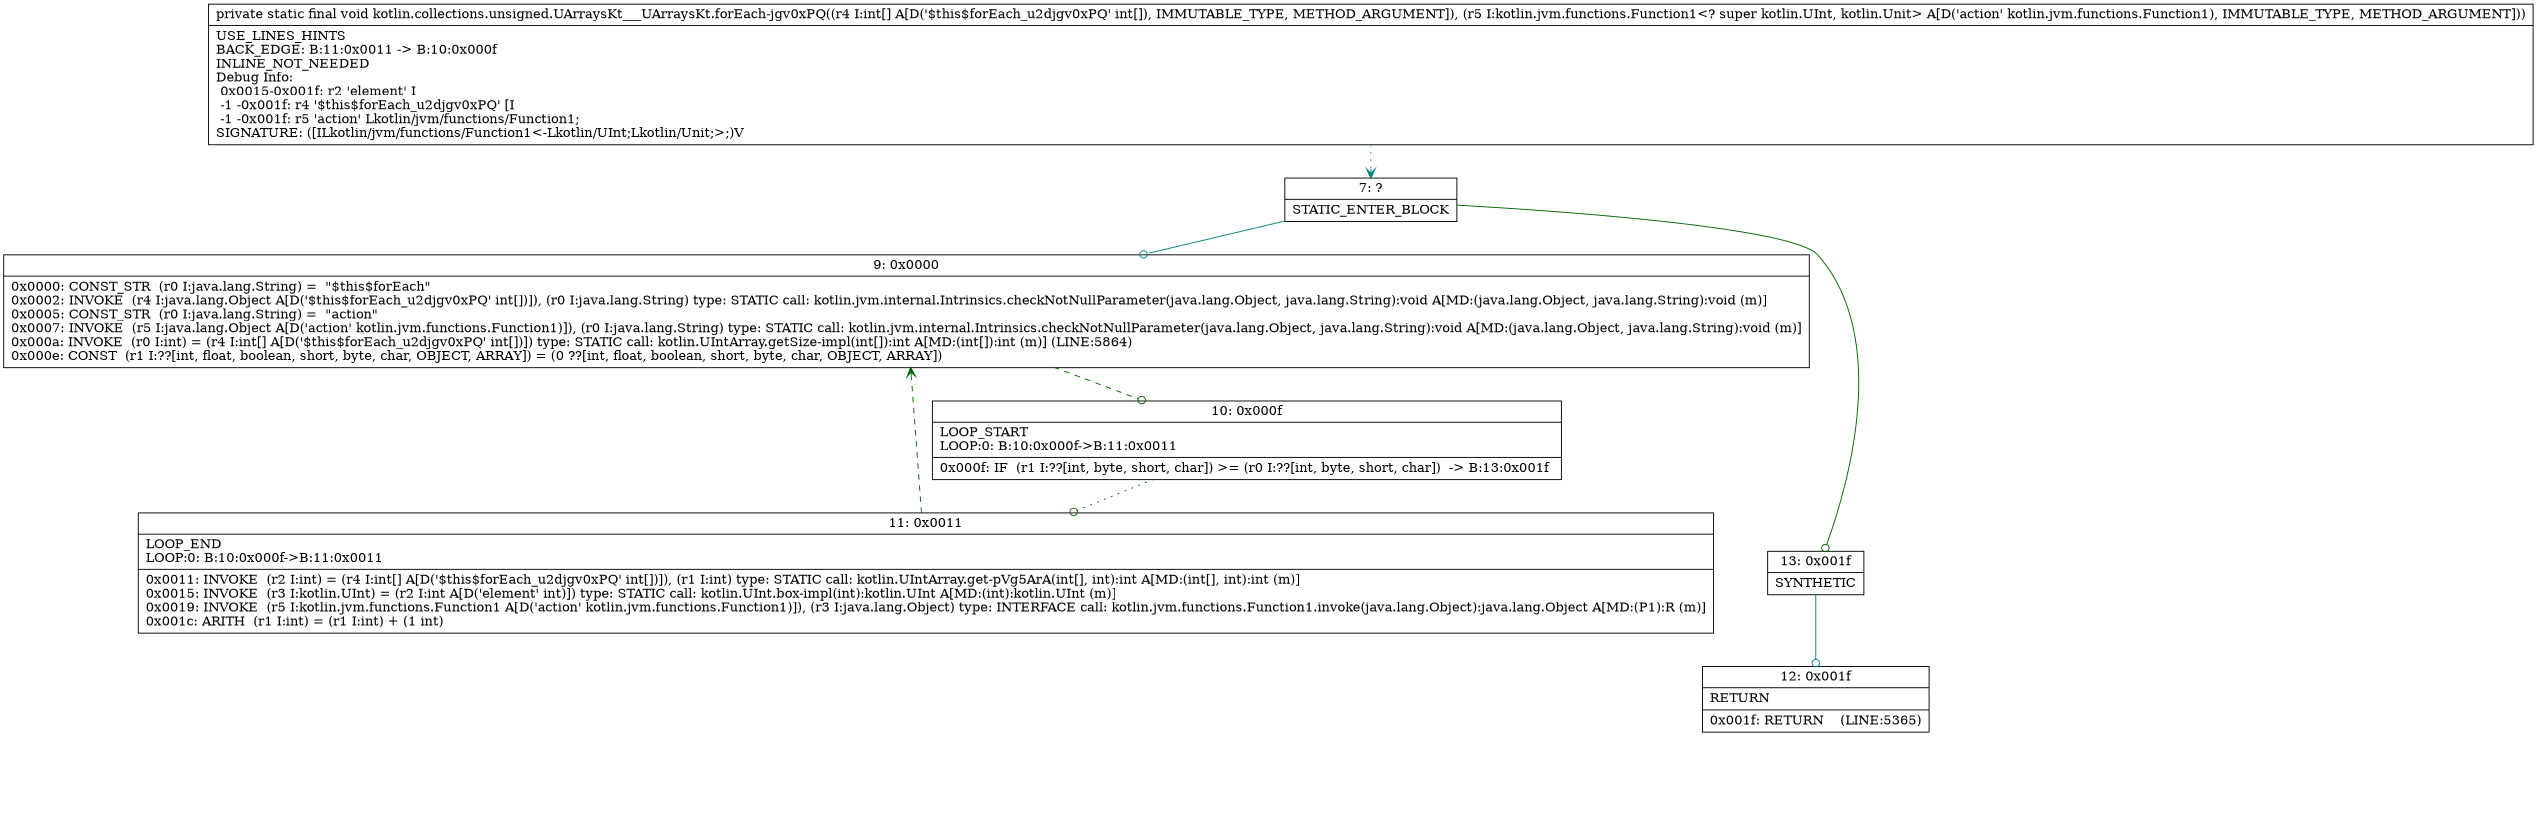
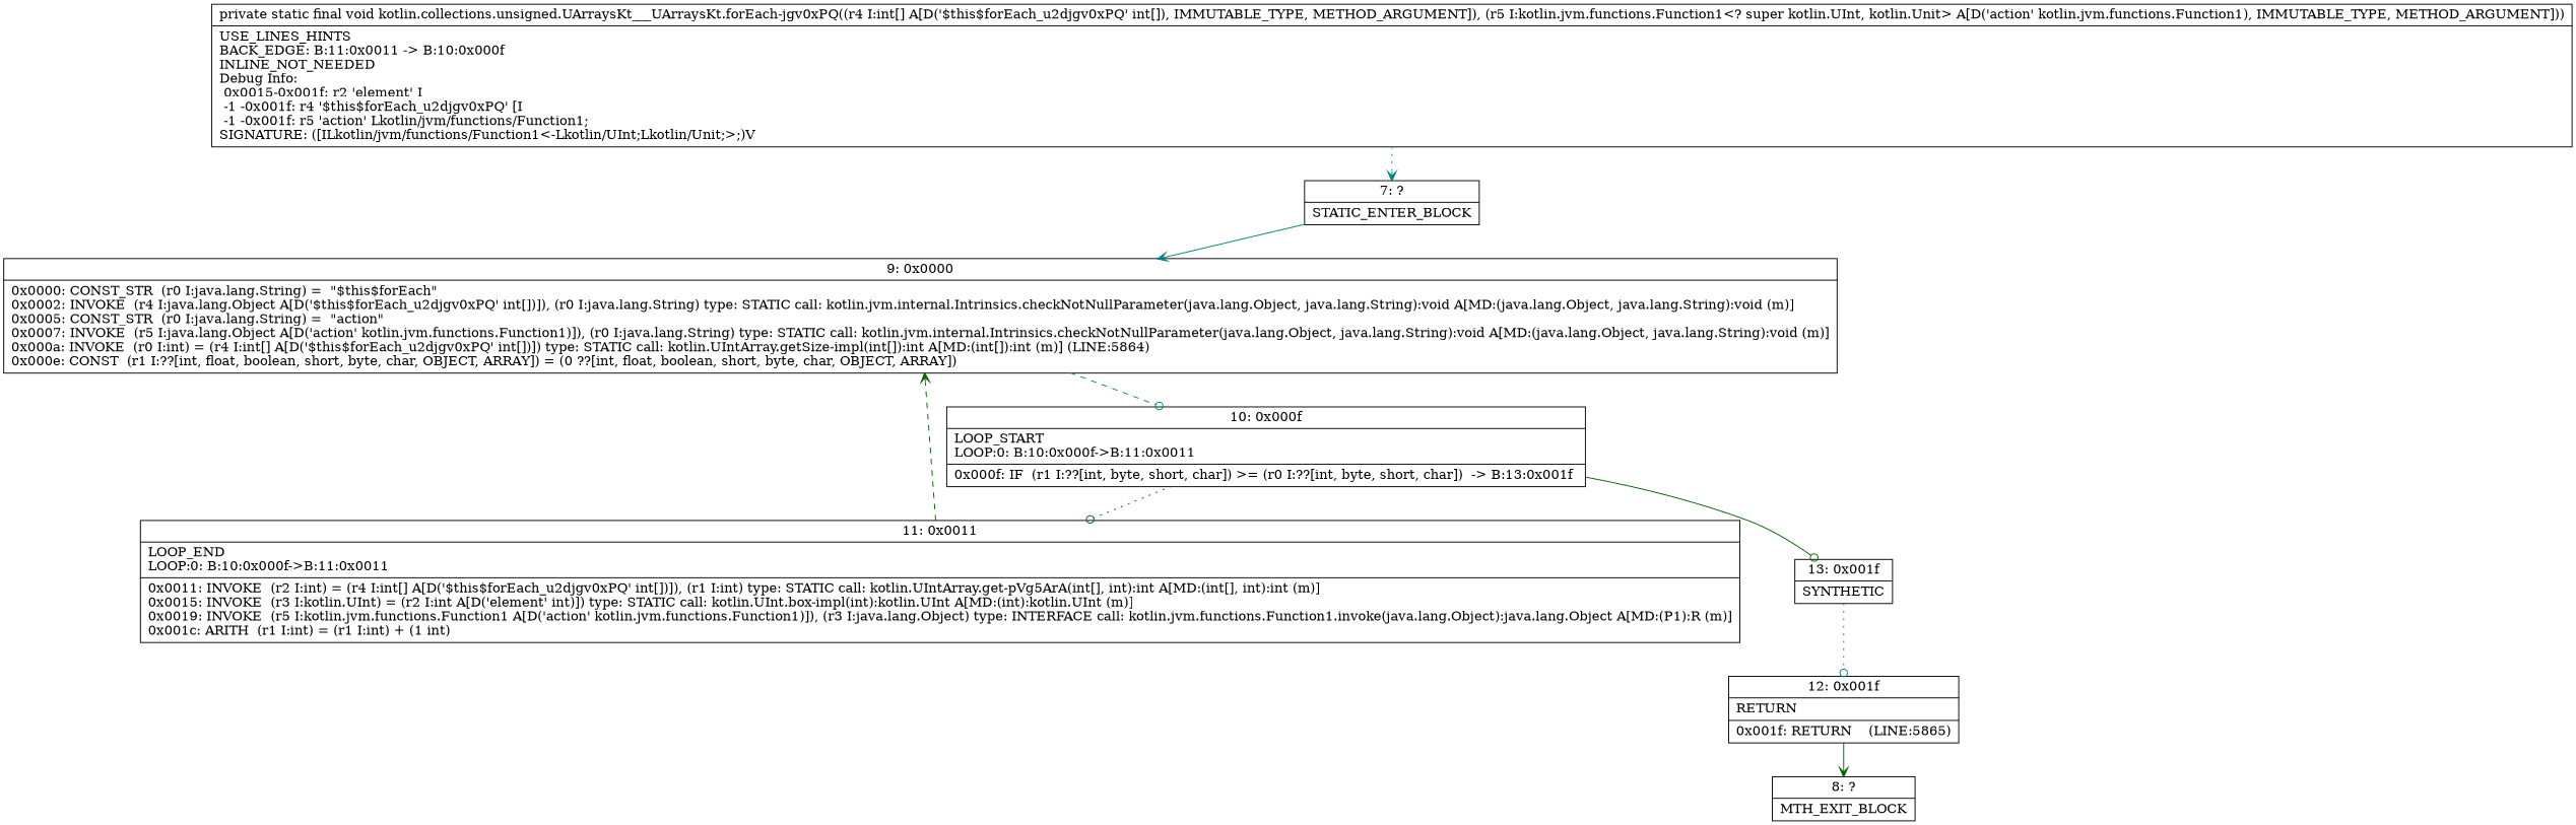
  digraph {
    node [shape=record]
    edge [arrowhead=vee color=darkgreen style=solid]
    n1 [label="{7\:\ ?|STATIC_ENTER_BLOCK\l}"]
    n2 [label="{9\:\ 0x0000|0x0000: CONST_STR  (r0 I:java.lang.String) =  \"$this$forEach\" \l0x0002: INVOKE  (r4 I:java.lang.Object A[D('$this$forEach_u2djgv0xPQ' int[])]), (r0 I:java.lang.String) type: STATIC call: kotlin.jvm.internal.Intrinsics.checkNotNullParameter(java.lang.Object, java.lang.String):void A[MD:(java.lang.Object, java.lang.String):void (m)]\l0x0005: CONST_STR  (r0 I:java.lang.String) =  \"action\" \l0x0007: INVOKE  (r5 I:java.lang.Object A[D('action' kotlin.jvm.functions.Function1)]), (r0 I:java.lang.String) type: STATIC call: kotlin.jvm.internal.Intrinsics.checkNotNullParameter(java.lang.Object, java.lang.String):void A[MD:(java.lang.Object, java.lang.String):void (m)]\l0x000a: INVOKE  (r0 I:int) = (r4 I:int[] A[D('$this$forEach_u2djgv0xPQ' int[])]) type: STATIC call: kotlin.UIntArray.getSize\-impl(int[]):int A[MD:(int[]):int (m)] (LINE:5864)\l0x000e: CONST  (r1 I:??[int, float, boolean, short, byte, char, OBJECT, ARRAY]) = (0 ??[int, float, boolean, short, byte, char, OBJECT, ARRAY]) \l}"]
    n3 [label="{10\:\ 0x000f|LOOP_START\lLOOP:0: B:10:0x000f\-\>B:11:0x0011\l|0x000f: IF  (r1 I:??[int, byte, short, char]) \>= (r0 I:??[int, byte, short, char])  \-\> B:13:0x001f \l}"]
    n4 [label="{11\:\ 0x0011|LOOP_END\lLOOP:0: B:10:0x000f\-\>B:11:0x0011\l|0x0011: INVOKE  (r2 I:int) = (r4 I:int[] A[D('$this$forEach_u2djgv0xPQ' int[])]), (r1 I:int) type: STATIC call: kotlin.UIntArray.get\-pVg5ArA(int[], int):int A[MD:(int[], int):int (m)]\l0x0015: INVOKE  (r3 I:kotlin.UInt) = (r2 I:int A[D('element' int)]) type: STATIC call: kotlin.UInt.box\-impl(int):kotlin.UInt A[MD:(int):kotlin.UInt (m)]\l0x0019: INVOKE  (r5 I:kotlin.jvm.functions.Function1 A[D('action' kotlin.jvm.functions.Function1)]), (r3 I:java.lang.Object) type: INTERFACE call: kotlin.jvm.functions.Function1.invoke(java.lang.Object):java.lang.Object A[MD:(P1):R (m)]\l0x001c: ARITH  (r1 I:int) = (r1 I:int) + (1 int) \l}"]
    n5 [label="{13\:\ 0x001f|SYNTHETIC\l}"]
-   n6 [label="{12\:\ 0x001f|RETURN\l|0x001f: RETURN    (LINE:5365)\l}"]
+   n6 [label="{12\:\ 0x001f|RETURN\l|0x001f: RETURN    (LINE:5865)\l}"]
+   n7 [label="{8\:\ ?|MTH_EXIT_BLOCK\l}"]
    n8 [label="{private static final void kotlin.collections.unsigned.UArraysKt___UArraysKt.forEach\-jgv0xPQ((r4 I:int[] A[D('$this$forEach_u2djgv0xPQ' int[]), IMMUTABLE_TYPE, METHOD_ARGUMENT]), (r5 I:kotlin.jvm.functions.Function1\<? super kotlin.UInt, kotlin.Unit\> A[D('action' kotlin.jvm.functions.Function1), IMMUTABLE_TYPE, METHOD_ARGUMENT]))  | USE_LINES_HINTS\lBACK_EDGE: B:11:0x0011 \-\> B:10:0x000f\lINLINE_NOT_NEEDED\lDebug Info:\l  0x0015\-0x001f: r2 'element' I\l  \-1 \-0x001f: r4 '$this$forEach_u2djgv0xPQ' [I\l  \-1 \-0x001f: r5 'action' Lkotlin\/jvm\/functions\/Function1;\lSIGNATURE: ([ILkotlin\/jvm\/functions\/Function1\<\-Lkotlin\/UInt;Lkotlin\/Unit;\>;)V\l}"]
-   n1 -> n2 [arrowhead=odot color=teal]
-   n2 -> n3 [arrowhead=odot style=dashed]
+   n1 -> n2 [color=teal]
+   n2 -> n3 [arrowhead=odot color=teal style=dashed]
    n3 -> n4 [arrowhead=odot style=dotted]
-   n1 -> n5 [arrowhead=odot]
+   n3 -> n5 [arrowhead=odot]
    n4 -> n2 [style=dashed]
-   n5 -> n6 [arrowhead=odot color=teal]
+   n5 -> n6 [arrowhead=odot color=teal style=dotted]
+   n6 -> n7
    n8 -> n1 [color=teal style=dotted]
  }
